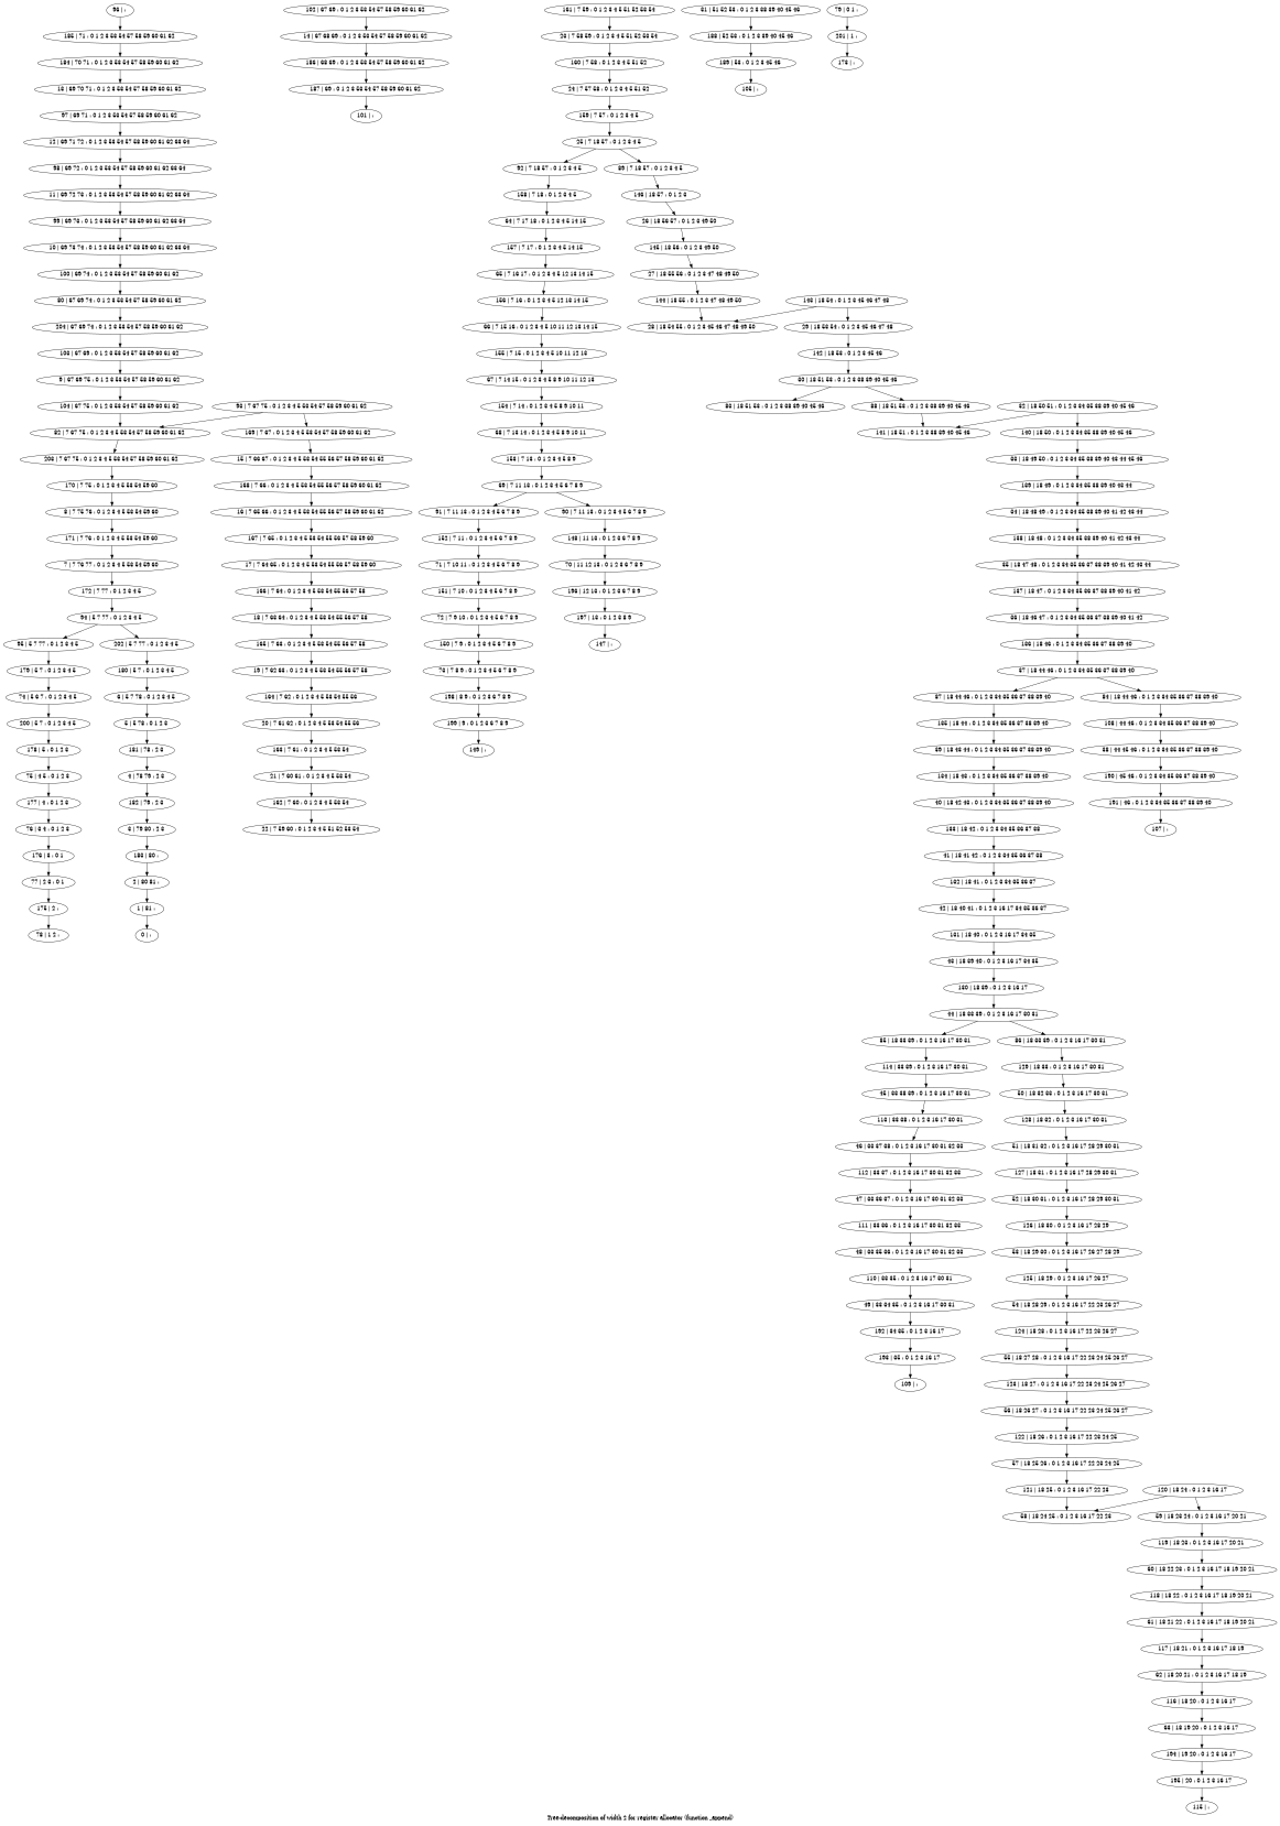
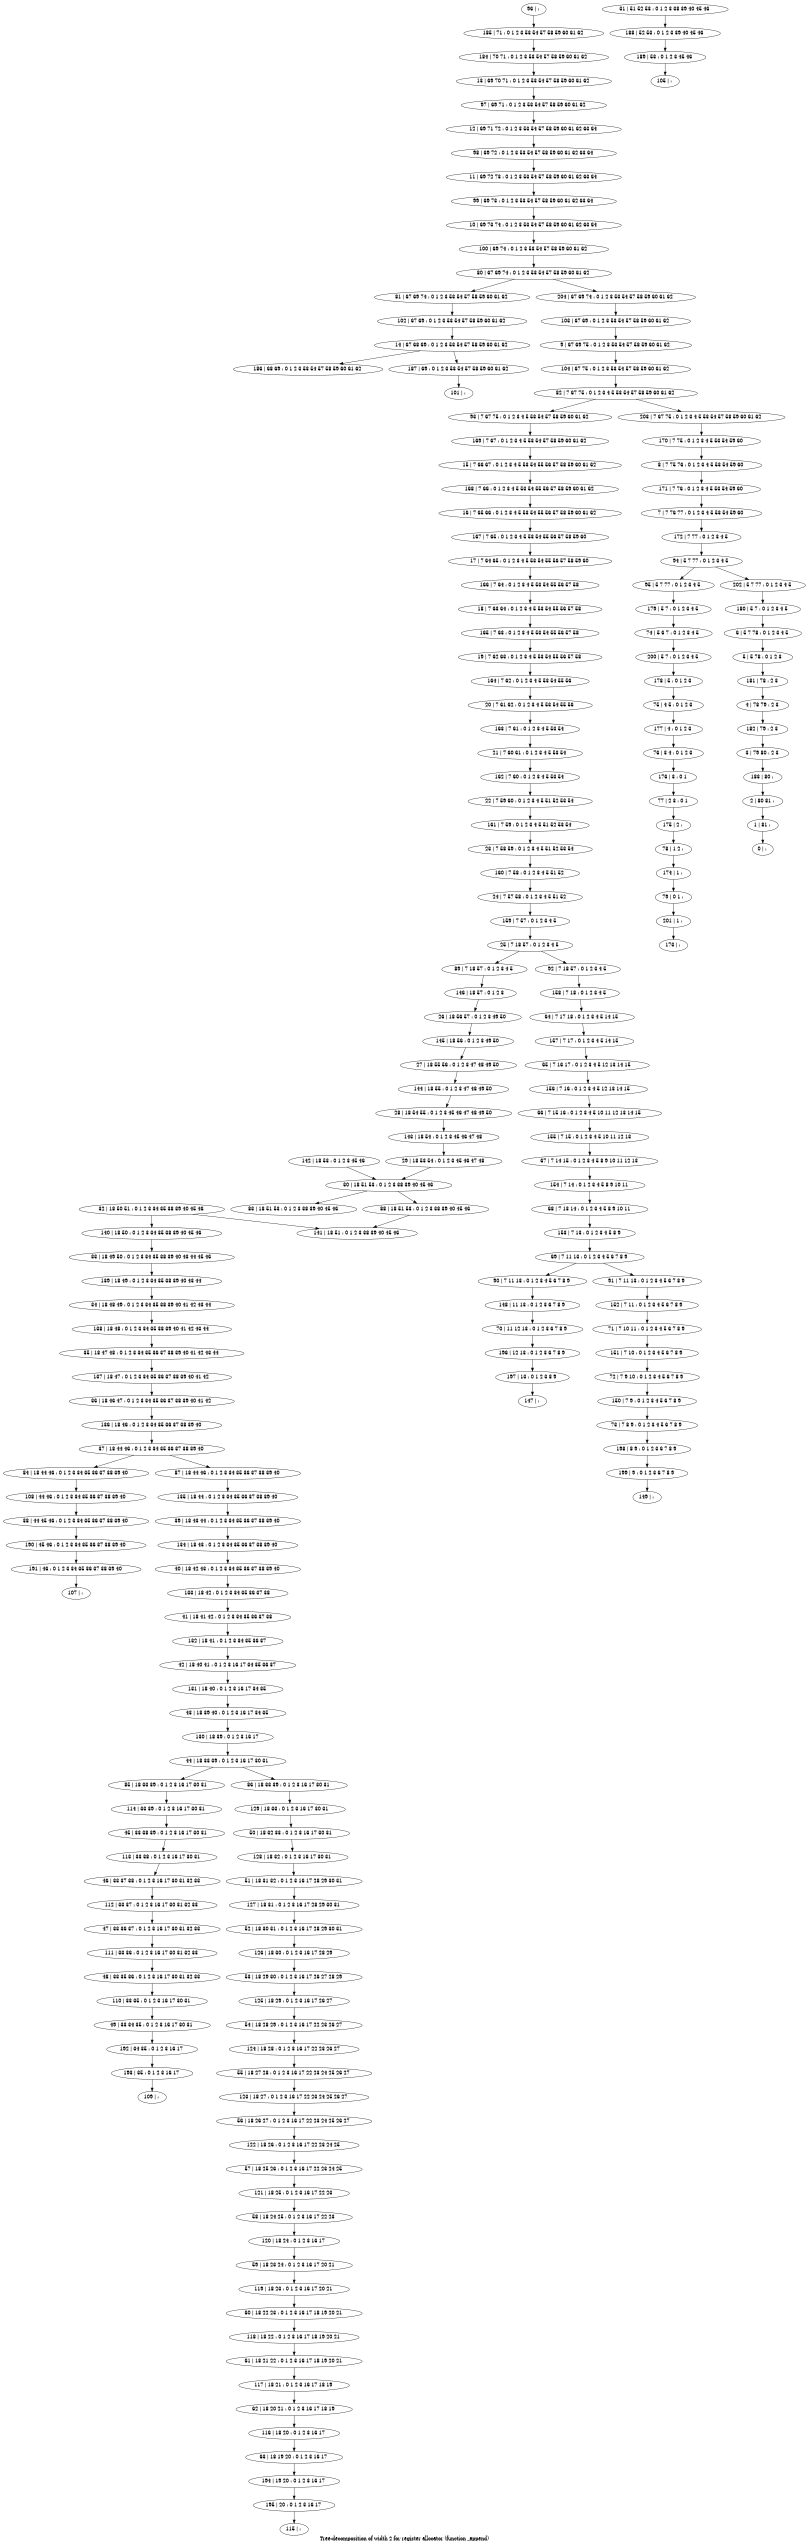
  digraph {
    label="Tree-decomposition of width 2 for register allocator (function _append)"
    n1 [label="0 | : "]
    n2 [label="1 | 81 : "]
    n3 [label="2 | 80 81 : "]
    n4 [label="3 | 79 80 : 2 3 "]
    n5 [label="183 | 80 : "]
    n6 [label="4 | 78 79 : 2 3 "]
    n7 [label="182 | 79 : 2 3 "]
    n8 [label="5 | 5 78 : 0 1 2 3 "]
    n9 [label="181 | 78 : 2 3 "]
    n10 [label="6 | 5 7 78 : 0 1 2 3 4 5 "]
    n11 [label="7 | 7 76 77 : 0 1 2 3 4 5 53 54 59 60 "]
    n12 [label="172 | 7 77 : 0 1 2 3 4 5 "]
    n13 [label="94 | 5 7 77 : 0 1 2 3 4 5 "]
    n14 [label="8 | 7 75 76 : 0 1 2 3 4 5 53 54 59 60 "]
    n15 [label="171 | 7 76 : 0 1 2 3 4 5 53 54 59 60 "]
    n16 [label="9 | 67 69 75 : 0 1 2 3 53 54 57 58 59 60 61 62 "]
    n17 [label="104 | 67 75 : 0 1 2 3 53 54 57 58 59 60 61 62 "]
    n18 [label="82 | 7 67 75 : 0 1 2 3 4 5 53 54 57 58 59 60 61 62 "]
    n19 [label="10 | 69 73 74 : 0 1 2 3 53 54 57 58 59 60 61 62 63 64 "]
    n20 [label="100 | 69 74 : 0 1 2 3 53 54 57 58 59 60 61 62 "]
    n21 [label="80 | 67 69 74 : 0 1 2 3 53 54 57 58 59 60 61 62 "]
    n22 [label="11 | 69 72 73 : 0 1 2 3 53 54 57 58 59 60 61 62 63 64 "]
    n23 [label="99 | 69 73 : 0 1 2 3 53 54 57 58 59 60 61 62 63 64 "]
    n24 [label="12 | 69 71 72 : 0 1 2 3 53 54 57 58 59 60 61 62 63 64 "]
    n25 [label="98 | 69 72 : 0 1 2 3 53 54 57 58 59 60 61 62 63 64 "]
    n26 [label="13 | 69 70 71 : 0 1 2 3 53 54 57 58 59 60 61 62 "]
    n27 [label="97 | 69 71 : 0 1 2 3 53 54 57 58 59 60 61 62 "]
    n28 [label="14 | 67 68 69 : 0 1 2 3 53 54 57 58 59 60 61 62 "]
    n29 [label="186 | 68 69 : 0 1 2 3 53 54 57 58 59 60 61 62 "]
    n30 [label="187 | 69 : 0 1 2 3 53 54 57 58 59 60 61 62 "]
    n31 [label="15 | 7 66 67 : 0 1 2 3 4 5 53 54 55 56 57 58 59 60 61 62 "]
    n32 [label="168 | 7 66 : 0 1 2 3 4 5 53 54 55 56 57 58 59 60 61 62 "]
    n33 [label="16 | 7 65 66 : 0 1 2 3 4 5 53 54 55 56 57 58 59 60 61 62 "]
    n34 [label="167 | 7 65 : 0 1 2 3 4 5 53 54 55 56 57 58 59 60 "]
    n35 [label="17 | 7 64 65 : 0 1 2 3 4 5 53 54 55 56 57 58 59 60 "]
    n36 [label="166 | 7 64 : 0 1 2 3 4 5 53 54 55 56 57 58 "]
    n37 [label="18 | 7 63 64 : 0 1 2 3 4 5 53 54 55 56 57 58 "]
    n38 [label="165 | 7 63 : 0 1 2 3 4 5 53 54 55 56 57 58 "]
    n39 [label="19 | 7 62 63 : 0 1 2 3 4 5 53 54 55 56 57 58 "]
    n40 [label="164 | 7 62 : 0 1 2 3 4 5 53 54 55 56 "]
    n41 [label="20 | 7 61 62 : 0 1 2 3 4 5 53 54 55 56 "]
    n42 [label="163 | 7 61 : 0 1 2 3 4 5 53 54 "]
    n43 [label="21 | 7 60 61 : 0 1 2 3 4 5 53 54 "]
    n44 [label="162 | 7 60 : 0 1 2 3 4 5 53 54 "]
    n45 [label="22 | 7 59 60 : 0 1 2 3 4 5 51 52 53 54 "]
    n46 [label="161 | 7 59 : 0 1 2 3 4 5 51 52 53 54 "]
    n47 [label="23 | 7 58 59 : 0 1 2 3 4 5 51 52 53 54 "]
    n48 [label="160 | 7 58 : 0 1 2 3 4 5 51 52 "]
    n49 [label="24 | 7 57 58 : 0 1 2 3 4 5 51 52 "]
    n50 [label="159 | 7 57 : 0 1 2 3 4 5 "]
    n51 [label="25 | 7 18 57 : 0 1 2 3 4 5 "]
    n52 [label="89 | 7 18 57 : 0 1 2 3 4 5 "]
    n53 [label="92 | 7 18 57 : 0 1 2 3 4 5 "]
    n54 [label="146 | 18 57 : 0 1 2 3 "]
    n55 [label="158 | 7 18 : 0 1 2 3 4 5 "]
    n56 [label="26 | 18 56 57 : 0 1 2 3 49 50 "]
    n57 [label="145 | 18 56 : 0 1 2 3 49 50 "]
    n58 [label="27 | 18 55 56 : 0 1 2 3 47 48 49 50 "]
    n59 [label="144 | 18 55 : 0 1 2 3 47 48 49 50 "]
    n60 [label="28 | 18 54 55 : 0 1 2 3 45 46 47 48 49 50 "]
    n61 [label="143 | 18 54 : 0 1 2 3 45 46 47 48 "]
    n62 [label="29 | 18 53 54 : 0 1 2 3 45 46 47 48 "]
    n63 [label="142 | 18 53 : 0 1 2 3 45 46 "]
    n64 [label="30 | 18 51 53 : 0 1 2 3 38 39 40 45 46 "]
    n65 [label="83 | 18 51 53 : 0 1 2 3 38 39 40 45 46 "]
    n66 [label="88 | 18 51 53 : 0 1 2 3 38 39 40 45 46 "]
    n67 [label="141 | 18 51 : 0 1 2 3 38 39 40 45 46 "]
    n68 [label="31 | 51 52 53 : 0 1 2 3 38 39 40 45 46 "]
    n69 [label="188 | 52 53 : 0 1 2 3 39 40 45 46 "]
    n70 [label="189 | 53 : 0 1 2 3 45 46 "]
    n71 [label="32 | 18 50 51 : 0 1 2 3 34 35 38 39 40 45 46 "]
    n72 [label="140 | 18 50 : 0 1 2 3 34 35 38 39 40 45 46 "]
    n73 [label="33 | 18 49 50 : 0 1 2 3 34 35 38 39 40 43 44 45 46 "]
    n74 [label="139 | 18 49 : 0 1 2 3 34 35 38 39 40 43 44 "]
    n75 [label="34 | 18 48 49 : 0 1 2 3 34 35 38 39 40 41 42 43 44 "]
    n76 [label="138 | 18 48 : 0 1 2 3 34 35 38 39 40 41 42 43 44 "]
    n77 [label="35 | 18 47 48 : 0 1 2 3 34 35 36 37 38 39 40 41 42 43 44 "]
    n78 [label="137 | 18 47 : 0 1 2 3 34 35 36 37 38 39 40 41 42 "]
    n79 [label="36 | 18 46 47 : 0 1 2 3 34 35 36 37 38 39 40 41 42 "]
    n80 [label="136 | 18 46 : 0 1 2 3 34 35 36 37 38 39 40 "]
    n81 [label="37 | 18 44 46 : 0 1 2 3 34 35 36 37 38 39 40 "]
    n82 [label="84 | 18 44 46 : 0 1 2 3 34 35 36 37 38 39 40 "]
    n83 [label="87 | 18 44 46 : 0 1 2 3 34 35 36 37 38 39 40 "]
    n84 [label="108 | 44 46 : 0 1 2 3 34 35 36 37 38 39 40 "]
    n85 [label="135 | 18 44 : 0 1 2 3 34 35 36 37 38 39 40 "]
    n86 [label="38 | 44 45 46 : 0 1 2 3 34 35 36 37 38 39 40 "]
    n87 [label="190 | 45 46 : 0 1 2 3 34 35 36 37 38 39 40 "]
    n88 [label="191 | 46 : 0 1 2 3 34 35 36 37 38 39 40 "]
    n89 [label="39 | 18 43 44 : 0 1 2 3 34 35 36 37 38 39 40 "]
    n90 [label="134 | 18 43 : 0 1 2 3 34 35 36 37 38 39 40 "]
    n91 [label="40 | 18 42 43 : 0 1 2 3 34 35 36 37 38 39 40 "]
    n92 [label="133 | 18 42 : 0 1 2 3 34 35 36 37 38 "]
    n93 [label="41 | 18 41 42 : 0 1 2 3 34 35 36 37 38 "]
    n94 [label="132 | 18 41 : 0 1 2 3 34 35 36 37 "]
    n95 [label="42 | 18 40 41 : 0 1 2 3 16 17 34 35 36 37 "]
    n96 [label="131 | 18 40 : 0 1 2 3 16 17 34 35 "]
    n97 [label="43 | 18 39 40 : 0 1 2 3 16 17 34 35 "]
    n98 [label="130 | 18 39 : 0 1 2 3 16 17 "]
    n99 [label="44 | 18 33 39 : 0 1 2 3 16 17 30 31 "]
    n100 [label="85 | 18 33 39 : 0 1 2 3 16 17 30 31 "]
    n101 [label="86 | 18 33 39 : 0 1 2 3 16 17 30 31 "]
    n102 [label="114 | 33 39 : 0 1 2 3 16 17 30 31 "]
    n103 [label="129 | 18 33 : 0 1 2 3 16 17 30 31 "]
    n104 [label="45 | 33 38 39 : 0 1 2 3 16 17 30 31 "]
    n105 [label="113 | 33 38 : 0 1 2 3 16 17 30 31 "]
    n106 [label="46 | 33 37 38 : 0 1 2 3 16 17 30 31 32 33 "]
    n107 [label="112 | 33 37 : 0 1 2 3 16 17 30 31 32 33 "]
    n108 [label="47 | 33 36 37 : 0 1 2 3 16 17 30 31 32 33 "]
    n109 [label="111 | 33 36 : 0 1 2 3 16 17 30 31 32 33 "]
    n110 [label="48 | 33 35 36 : 0 1 2 3 16 17 30 31 32 33 "]
    n111 [label="110 | 33 35 : 0 1 2 3 16 17 30 31 "]
    n112 [label="49 | 33 34 35 : 0 1 2 3 16 17 30 31 "]
    n113 [label="192 | 34 35 : 0 1 2 3 16 17 "]
    n114 [label="193 | 35 : 0 1 2 3 16 17 "]
    n115 [label="50 | 18 32 33 : 0 1 2 3 16 17 30 31 "]
    n116 [label="128 | 18 32 : 0 1 2 3 16 17 30 31 "]
    n117 [label="51 | 18 31 32 : 0 1 2 3 16 17 28 29 30 31 "]
    n118 [label="127 | 18 31 : 0 1 2 3 16 17 28 29 30 31 "]
    n119 [label="52 | 18 30 31 : 0 1 2 3 16 17 28 29 30 31 "]
    n120 [label="126 | 18 30 : 0 1 2 3 16 17 28 29 "]
    n121 [label="53 | 18 29 30 : 0 1 2 3 16 17 26 27 28 29 "]
    n122 [label="125 | 18 29 : 0 1 2 3 16 17 26 27 "]
    n123 [label="54 | 18 28 29 : 0 1 2 3 16 17 22 23 26 27 "]
    n124 [label="124 | 18 28 : 0 1 2 3 16 17 22 23 26 27 "]
    n125 [label="55 | 18 27 28 : 0 1 2 3 16 17 22 23 24 25 26 27 "]
    n126 [label="123 | 18 27 : 0 1 2 3 16 17 22 23 24 25 26 27 "]
    n127 [label="56 | 18 26 27 : 0 1 2 3 16 17 22 23 24 25 26 27 "]
    n128 [label="122 | 18 26 : 0 1 2 3 16 17 22 23 24 25 "]
    n129 [label="57 | 18 25 26 : 0 1 2 3 16 17 22 23 24 25 "]
    n130 [label="121 | 18 25 : 0 1 2 3 16 17 22 23 "]
    n131 [label="58 | 18 24 25 : 0 1 2 3 16 17 22 23 "]
    n132 [label="120 | 18 24 : 0 1 2 3 16 17 "]
    n133 [label="59 | 18 23 24 : 0 1 2 3 16 17 20 21 "]
    n134 [label="119 | 18 23 : 0 1 2 3 16 17 20 21 "]
    n135 [label="60 | 18 22 23 : 0 1 2 3 16 17 18 19 20 21 "]
    n136 [label="118 | 18 22 : 0 1 2 3 16 17 18 19 20 21 "]
    n137 [label="61 | 18 21 22 : 0 1 2 3 16 17 18 19 20 21 "]
    n138 [label="117 | 18 21 : 0 1 2 3 16 17 18 19 "]
    n139 [label="62 | 18 20 21 : 0 1 2 3 16 17 18 19 "]
    n140 [label="116 | 18 20 : 0 1 2 3 16 17 "]
    n141 [label="63 | 18 19 20 : 0 1 2 3 16 17 "]
    n142 [label="194 | 19 20 : 0 1 2 3 16 17 "]
    n143 [label="195 | 20 : 0 1 2 3 16 17 "]
    n144 [label="64 | 7 17 18 : 0 1 2 3 4 5 14 15 "]
    n145 [label="157 | 7 17 : 0 1 2 3 4 5 14 15 "]
    n146 [label="65 | 7 16 17 : 0 1 2 3 4 5 12 13 14 15 "]
    n147 [label="156 | 7 16 : 0 1 2 3 4 5 12 13 14 15 "]
    n148 [label="66 | 7 15 16 : 0 1 2 3 4 5 10 11 12 13 14 15 "]
    n149 [label="155 | 7 15 : 0 1 2 3 4 5 10 11 12 13 "]
    n150 [label="67 | 7 14 15 : 0 1 2 3 4 5 8 9 10 11 12 13 "]
    n151 [label="154 | 7 14 : 0 1 2 3 4 5 8 9 10 11 "]
    n152 [label="68 | 7 13 14 : 0 1 2 3 4 5 8 9 10 11 "]
    n153 [label="153 | 7 13 : 0 1 2 3 4 5 8 9 "]
    n154 [label="69 | 7 11 13 : 0 1 2 3 4 5 6 7 8 9 "]
    n155 [label="90 | 7 11 13 : 0 1 2 3 4 5 6 7 8 9 "]
    n156 [label="91 | 7 11 13 : 0 1 2 3 4 5 6 7 8 9 "]
    n157 [label="148 | 11 13 : 0 1 2 3 6 7 8 9 "]
    n158 [label="152 | 7 11 : 0 1 2 3 4 5 6 7 8 9 "]
    n159 [label="70 | 11 12 13 : 0 1 2 3 6 7 8 9 "]
    n160 [label="196 | 12 13 : 0 1 2 3 6 7 8 9 "]
    n161 [label="197 | 13 : 0 1 2 3 8 9 "]
    n162 [label="71 | 7 10 11 : 0 1 2 3 4 5 6 7 8 9 "]
    n163 [label="151 | 7 10 : 0 1 2 3 4 5 6 7 8 9 "]
    n164 [label="72 | 7 9 10 : 0 1 2 3 4 5 6 7 8 9 "]
    n165 [label="150 | 7 9 : 0 1 2 3 4 5 6 7 8 9 "]
    n166 [label="73 | 7 8 9 : 0 1 2 3 4 5 6 7 8 9 "]
    n167 [label="198 | 8 9 : 0 1 2 3 6 7 8 9 "]
    n168 [label="199 | 9 : 0 1 2 3 6 7 8 9 "]
    n169 [label="74 | 5 6 7 : 0 1 2 3 4 5 "]
    n170 [label="200 | 5 7 : 0 1 2 3 4 5 "]
    n171 [label="178 | 5 : 0 1 2 3 "]
    n172 [label="75 | 4 5 : 0 1 2 3 "]
    n173 [label="177 | 4 : 0 1 2 3 "]
    n174 [label="76 | 3 4 : 0 1 2 3 "]
    n175 [label="176 | 3 : 0 1 "]
    n176 [label="77 | 2 3 : 0 1 "]
    n177 [label="175 | 2 : "]
    n178 [label="78 | 1 2 : "]
+   n179 [label="174 | 1 : "]
    n180 [label="79 | 0 1 : "]
    n181 [label="201 | 1 : "]
    n182 [label="173 | : "]
+   n183 [label="81 | 67 69 74 : 0 1 2 3 53 54 57 58 59 60 61 62 "]
    n184 [label="204 | 67 69 74 : 0 1 2 3 53 54 57 58 59 60 61 62 "]
    n185 [label="102 | 67 69 : 0 1 2 3 53 54 57 58 59 60 61 62 "]
    n186 [label="103 | 67 69 : 0 1 2 3 53 54 57 58 59 60 61 62 "]
    n187 [label="93 | 7 67 75 : 0 1 2 3 4 5 53 54 57 58 59 60 61 62 "]
    n188 [label="203 | 7 67 75 : 0 1 2 3 4 5 53 54 57 58 59 60 61 62 "]
    n189 [label="169 | 7 67 : 0 1 2 3 4 5 53 54 57 58 59 60 61 62 "]
    n190 [label="170 | 7 75 : 0 1 2 3 4 5 53 54 59 60 "]
    n191 [label="95 | 5 7 77 : 0 1 2 3 4 5 "]
    n192 [label="202 | 5 7 77 : 0 1 2 3 4 5 "]
    n193 [label="179 | 5 7 : 0 1 2 3 4 5 "]
    n194 [label="180 | 5 7 : 0 1 2 3 4 5 "]
    n195 [label="96 | : "]
    n196 [label="185 | 71 : 0 1 2 3 53 54 57 58 59 60 61 62 "]
    n197 [label="184 | 70 71 : 0 1 2 3 53 54 57 58 59 60 61 62 "]
    n198 [label="101 | : "]
    n199 [label="105 | : "]
    n200 [label="107 | : "]
    n201 [label="109 | : "]
    n202 [label="115 | : "]
    n203 [label="147 | : "]
    n204 [label="149 | : "]
    n2 -> n1
    n3 -> n2
    n4 -> n5
    n5 -> n3
    n6 -> n7
    n7 -> n4
    n8 -> n9
    n9 -> n6
    n10 -> n8
    n11 -> n12
    n12 -> n13
    n13 -> n191
    n13 -> n192
    n14 -> n15
    n15 -> n11
    n16 -> n17
    n17 -> n18
-   n187 -> n18
+   n18 -> n187
    n18 -> n188
    n19 -> n20
    n20 -> n21
+   n21 -> n183
    n21 -> n184
    n22 -> n23
    n23 -> n19
    n24 -> n25
    n25 -> n22
    n26 -> n27
    n27 -> n24
    n28 -> n29
-   n29 -> n30
+   n28 -> n30
    n30 -> n198
    n31 -> n32
    n32 -> n33
    n33 -> n34
    n34 -> n35
    n35 -> n36
    n36 -> n37
    n37 -> n38
    n38 -> n39
    n39 -> n40
    n40 -> n41
    n41 -> n42
    n42 -> n43
    n43 -> n44
    n44 -> n45
+   n45 -> n46
    n46 -> n47
    n47 -> n48
    n48 -> n49
    n49 -> n50
    n50 -> n51
    n51 -> n52
    n51 -> n53
    n52 -> n54
    n53 -> n55
    n54 -> n56
    n55 -> n144
    n56 -> n57
    n57 -> n58
    n58 -> n59
    n59 -> n60
-   n61 -> n60
+   n60 -> n61
    n61 -> n62
-   n62 -> n63
+   n62 -> n64
    n63 -> n64
    n64 -> n65
    n64 -> n66
    n66 -> n67
    n68 -> n69
    n69 -> n70
    n70 -> n199
    n71 -> n67
    n71 -> n72
    n72 -> n73
    n73 -> n74
    n74 -> n75
    n75 -> n76
    n76 -> n77
    n77 -> n78
    n78 -> n79
    n79 -> n80
    n80 -> n81
    n81 -> n82
    n81 -> n83
    n82 -> n84
    n83 -> n85
    n84 -> n86
    n85 -> n89
    n86 -> n87
    n87 -> n88
    n88 -> n200
    n89 -> n90
    n90 -> n91
    n91 -> n92
    n92 -> n93
    n93 -> n94
    n94 -> n95
    n95 -> n96
    n96 -> n97
    n97 -> n98
    n98 -> n99
    n99 -> n100
    n99 -> n101
    n100 -> n102
    n101 -> n103
    n102 -> n104
    n103 -> n115
    n104 -> n105
    n105 -> n106
    n106 -> n107
    n107 -> n108
    n108 -> n109
    n109 -> n110
    n110 -> n111
    n111 -> n112
    n112 -> n113
    n113 -> n114
    n114 -> n201
    n115 -> n116
    n116 -> n117
    n117 -> n118
    n118 -> n119
    n119 -> n120
    n120 -> n121
    n121 -> n122
    n122 -> n123
    n123 -> n124
    n124 -> n125
    n125 -> n126
    n126 -> n127
    n127 -> n128
    n128 -> n129
    n129 -> n130
    n130 -> n131
-   n132 -> n131
+   n131 -> n132
    n132 -> n133
    n133 -> n134
    n134 -> n135
    n135 -> n136
    n136 -> n137
    n137 -> n138
    n138 -> n139
    n139 -> n140
    n140 -> n141
    n141 -> n142
    n142 -> n143
    n143 -> n202
    n144 -> n145
    n145 -> n146
    n146 -> n147
    n147 -> n148
    n148 -> n149
    n149 -> n150
    n150 -> n151
    n151 -> n152
    n152 -> n153
    n153 -> n154
    n154 -> n155
    n154 -> n156
    n155 -> n157
    n156 -> n158
    n157 -> n159
    n158 -> n162
    n159 -> n160
    n160 -> n161
    n161 -> n203
    n162 -> n163
    n163 -> n164
    n164 -> n165
    n165 -> n166
    n166 -> n167
    n167 -> n168
    n168 -> n204
    n169 -> n170
    n170 -> n171
    n171 -> n172
    n172 -> n173
    n173 -> n174
    n174 -> n175
    n175 -> n176
    n176 -> n177
    n177 -> n178
+   n178 -> n179
+   n179 -> n180
    n180 -> n181
    n181 -> n182
+   n183 -> n185
    n184 -> n186
    n185 -> n28
    n186 -> n16
    n187 -> n189
    n188 -> n190
    n189 -> n31
    n190 -> n14
    n191 -> n193
    n192 -> n194
    n193 -> n169
    n194 -> n10
    n195 -> n196
    n196 -> n197
    n197 -> n26
  }
